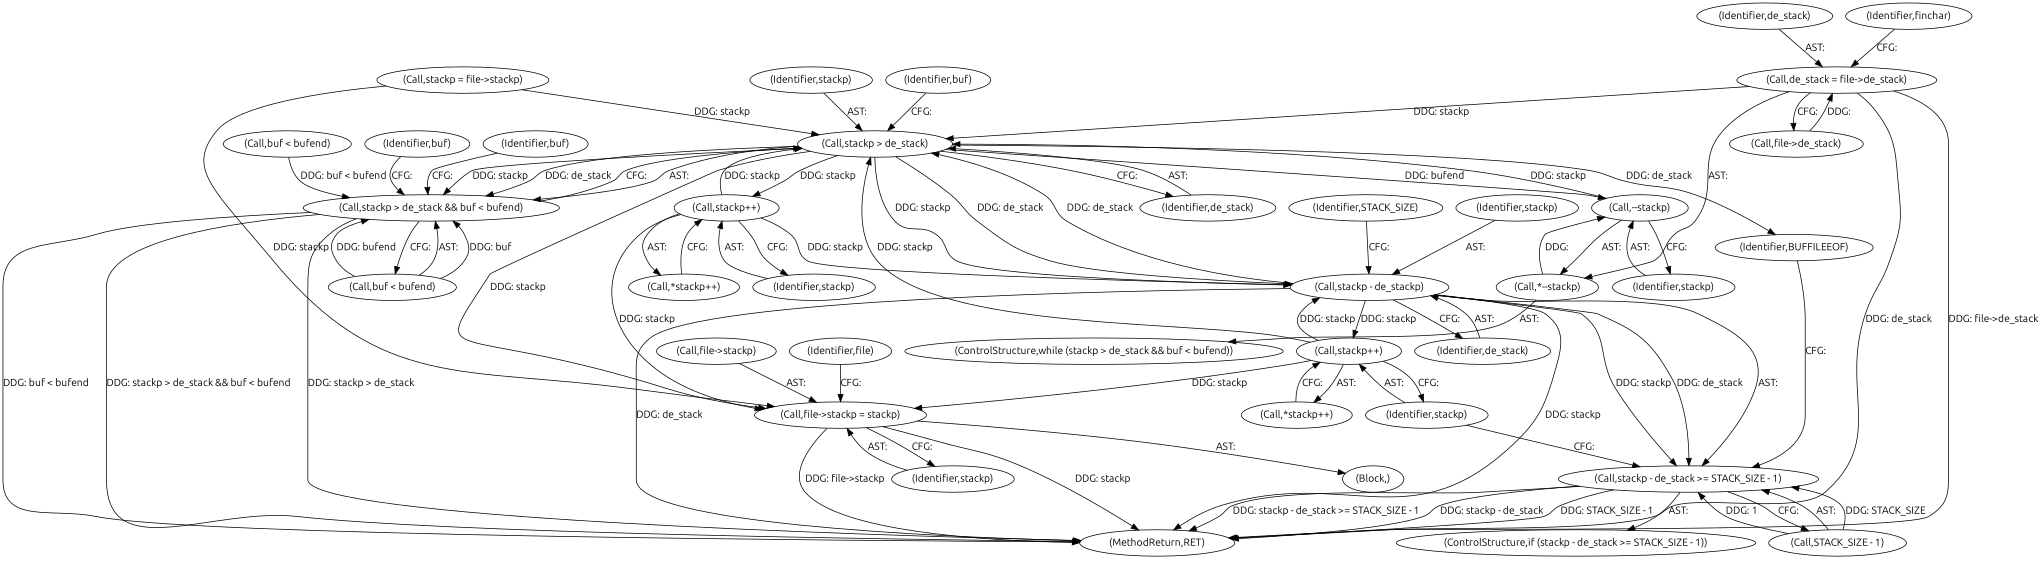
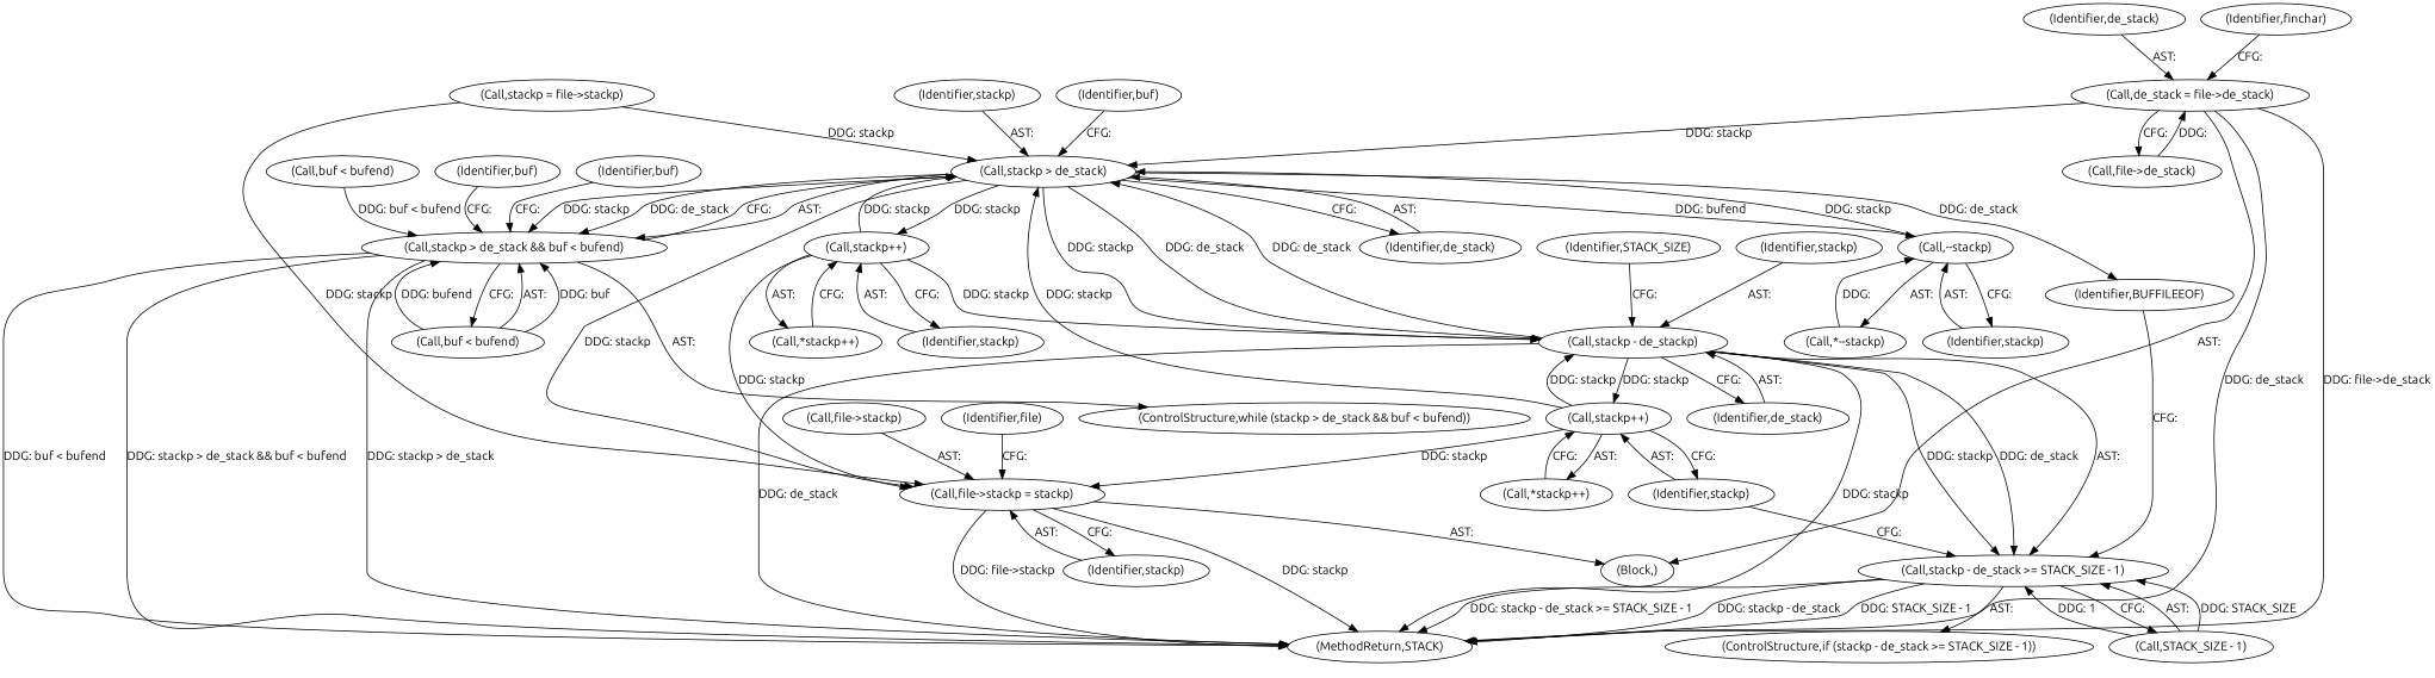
  digraph {
    fontname=Ubuntu
    node [fontname=Ubuntu]
    edge [fontname=Ubuntu]
    n1 [label="(Call,de_stack = file->de_stack)"]
    n2 [label="(Call,stackp > de_stack)"]
    n3 [label="(Call,file->de_stack)"]
-   n4 [label="(MethodReturn,RET)"]
+   n4 [label="(MethodReturn,STACK)"]
    n5 [label="(Block,)"]
    n6 [label="(Call,stackp > de_stack && buf < bufend)"]
    n7 [label="(Call,--stackp)"]
    n8 [label="(Call,stackp++)"]
    n9 [label="(Call,stackp - de_stackp)"]
    n10 [label="(Call,file->stackp = stackp)"]
    n11 [label="(Identifier,de_stack)"]
    n12 [label="(Identifier,BUFFILEEOF)"]
    n13 [label="(Call,buf < bufend)"]
    n14 [label="(ControlStructure,while (stackp > de_stack && buf < bufend))"]
    n15 [label="(Identifier,stackp)"]
    n16 [label="(Call,*--stackp)"]
    n17 [label="(Identifier,stackp)"]
    n18 [label="(Call,*stackp++)"]
    n19 [label="(Call,stackp - de_stack >= STACK_SIZE - 1)"]
    n20 [label="(Call,stackp++)"]
    n21 [label="(Identifier,de_stack)"]
    n22 [label="(Identifier,stackp)"]
    n23 [label="(Call,STACK_SIZE - 1)"]
    n24 [label="(ControlStructure,if (stackp - de_stack >= STACK_SIZE - 1))"]
    n25 [label="(Call,*stackp++)"]
    n26 [label="(Identifier,stackp)"]
    n27 [label="(Identifier,stackp)"]
    n28 [label="(Identifier,de_stack)"]
    n29 [label="(Call,buf < bufend)"]
    n30 [label="(Identifier,buf)"]
    n31 [label="(Identifier,buf)"]
    n32 [label="(Identifier,stackp)"]
    n33 [label="(Identifier,STACK_SIZE)"]
    n34 [label="(Identifier,buf)"]
    n35 [label="(Call,stackp = file->stackp)"]
    n36 [label="(Identifier,finchar)"]
    n37 [label="(Identifier,file)"]
    n38 [label="(Call,file->stackp)"]
    n1 -> n2 [label="DDG: stackp"]
    n1 -> n3 [label="CFG: "]
    n1 -> n4 [label="DDG: file->de_stack"]
    n1 -> n4 [label="DDG: de_stack"]
-   n1 -> n16 [label="AST: "]
+   n1 -> n5 [label="AST: "]
    n2 -> n6 [label="AST: "]
    n2 -> n6 [label="DDG: stackp"]
    n2 -> n6 [label="DDG: de_stack"]
    n2 -> n7 [label="DDG: bufend"]
    n2 -> n8 [label="DDG: stackp"]
    n2 -> n9 [label="DDG: stackp"]
    n2 -> n9 [label="DDG: de_stack"]
    n2 -> n10 [label="DDG: stackp"]
    n2 -> n11 [label="CFG: "]
    n2 -> n12 [label="DDG: de_stack"]
    n3 -> n1 [label="DDG: "]
    n6 -> n2 [label="CFG: "]
    n6 -> n4 [label="DDG: buf < bufend"]
    n6 -> n4 [label="DDG: stackp > de_stack && buf < bufend"]
    n6 -> n4 [label="DDG: stackp > de_stack"]
    n6 -> n13 [label="CFG: "]
-   n16 -> n14 [label="AST: "]
+   n6 -> n14 [label="AST: "]
    n7 -> n2 [label="DDG: stackp"]
    n7 -> n15 [label="CFG: "]
    n7 -> n16 [label="AST: "]
    n8 -> n2 [label="DDG: stackp"]
    n8 -> n9 [label="DDG: stackp"]
    n8 -> n10 [label="DDG: stackp"]
    n8 -> n17 [label="CFG: "]
    n8 -> n18 [label="AST: "]
    n9 -> n2 [label="DDG: de_stack"]
    n9 -> n4 [label="DDG: stackp"]
    n9 -> n4 [label="DDG: de_stack"]
    n9 -> n19 [label="AST: "]
    n9 -> n19 [label="DDG: stackp"]
    n9 -> n19 [label="DDG: de_stack"]
    n9 -> n20 [label="DDG: stackp"]
    n9 -> n21 [label="CFG: "]
    n10 -> n4 [label="DDG: stackp"]
    n10 -> n4 [label="DDG: file->stackp"]
    n10 -> n5 [label="AST: "]
    n10 -> n22 [label="CFG: "]
    n11 -> n2 [label="AST: "]
    n12 -> n19 [label="CFG: "]
    n13 -> n6 [label="AST: "]
    n13 -> n6 [label="DDG: buf"]
    n13 -> n6 [label="DDG: bufend"]
    n15 -> n7 [label="AST: "]
    n16 -> n7 [label="DDG: "]
    n17 -> n8 [label="AST: "]
    n18 -> n8 [label="CFG: "]
    n19 -> n4 [label="DDG: stackp - de_stack"]
    n19 -> n4 [label="DDG: STACK_SIZE - 1"]
    n19 -> n4 [label="DDG: stackp - de_stack >= STACK_SIZE - 1"]
    n19 -> n23 [label="CFG: "]
    n19 -> n24 [label="AST: "]
    n20 -> n2 [label="DDG: stackp"]
    n20 -> n9 [label="DDG: stackp"]
    n20 -> n10 [label="DDG: stackp"]
    n20 -> n25 [label="AST: "]
    n20 -> n26 [label="CFG: "]
    n21 -> n9 [label="AST: "]
    n22 -> n10 [label="AST: "]
    n23 -> n19 [label="AST: "]
    n23 -> n19 [label="DDG: STACK_SIZE"]
    n23 -> n19 [label="DDG: 1"]
    n25 -> n20 [label="CFG: "]
    n26 -> n19 [label="CFG: "]
    n26 -> n20 [label="AST: "]
    n27 -> n2 [label="AST: "]
    n28 -> n1 [label="AST: "]
    n29 -> n6 [label="DDG: buf < bufend"]
    n30 -> n6 [label="CFG: "]
    n31 -> n6 [label="CFG: "]
    n32 -> n9 [label="AST: "]
    n33 -> n9 [label="CFG: "]
    n34 -> n2 [label="CFG: "]
    n35 -> n2 [label="DDG: stackp"]
    n35 -> n10 [label="DDG: stackp"]
    n36 -> n1 [label="CFG: "]
    n37 -> n10 [label="CFG: "]
    n38 -> n10 [label="AST: "]
  }
